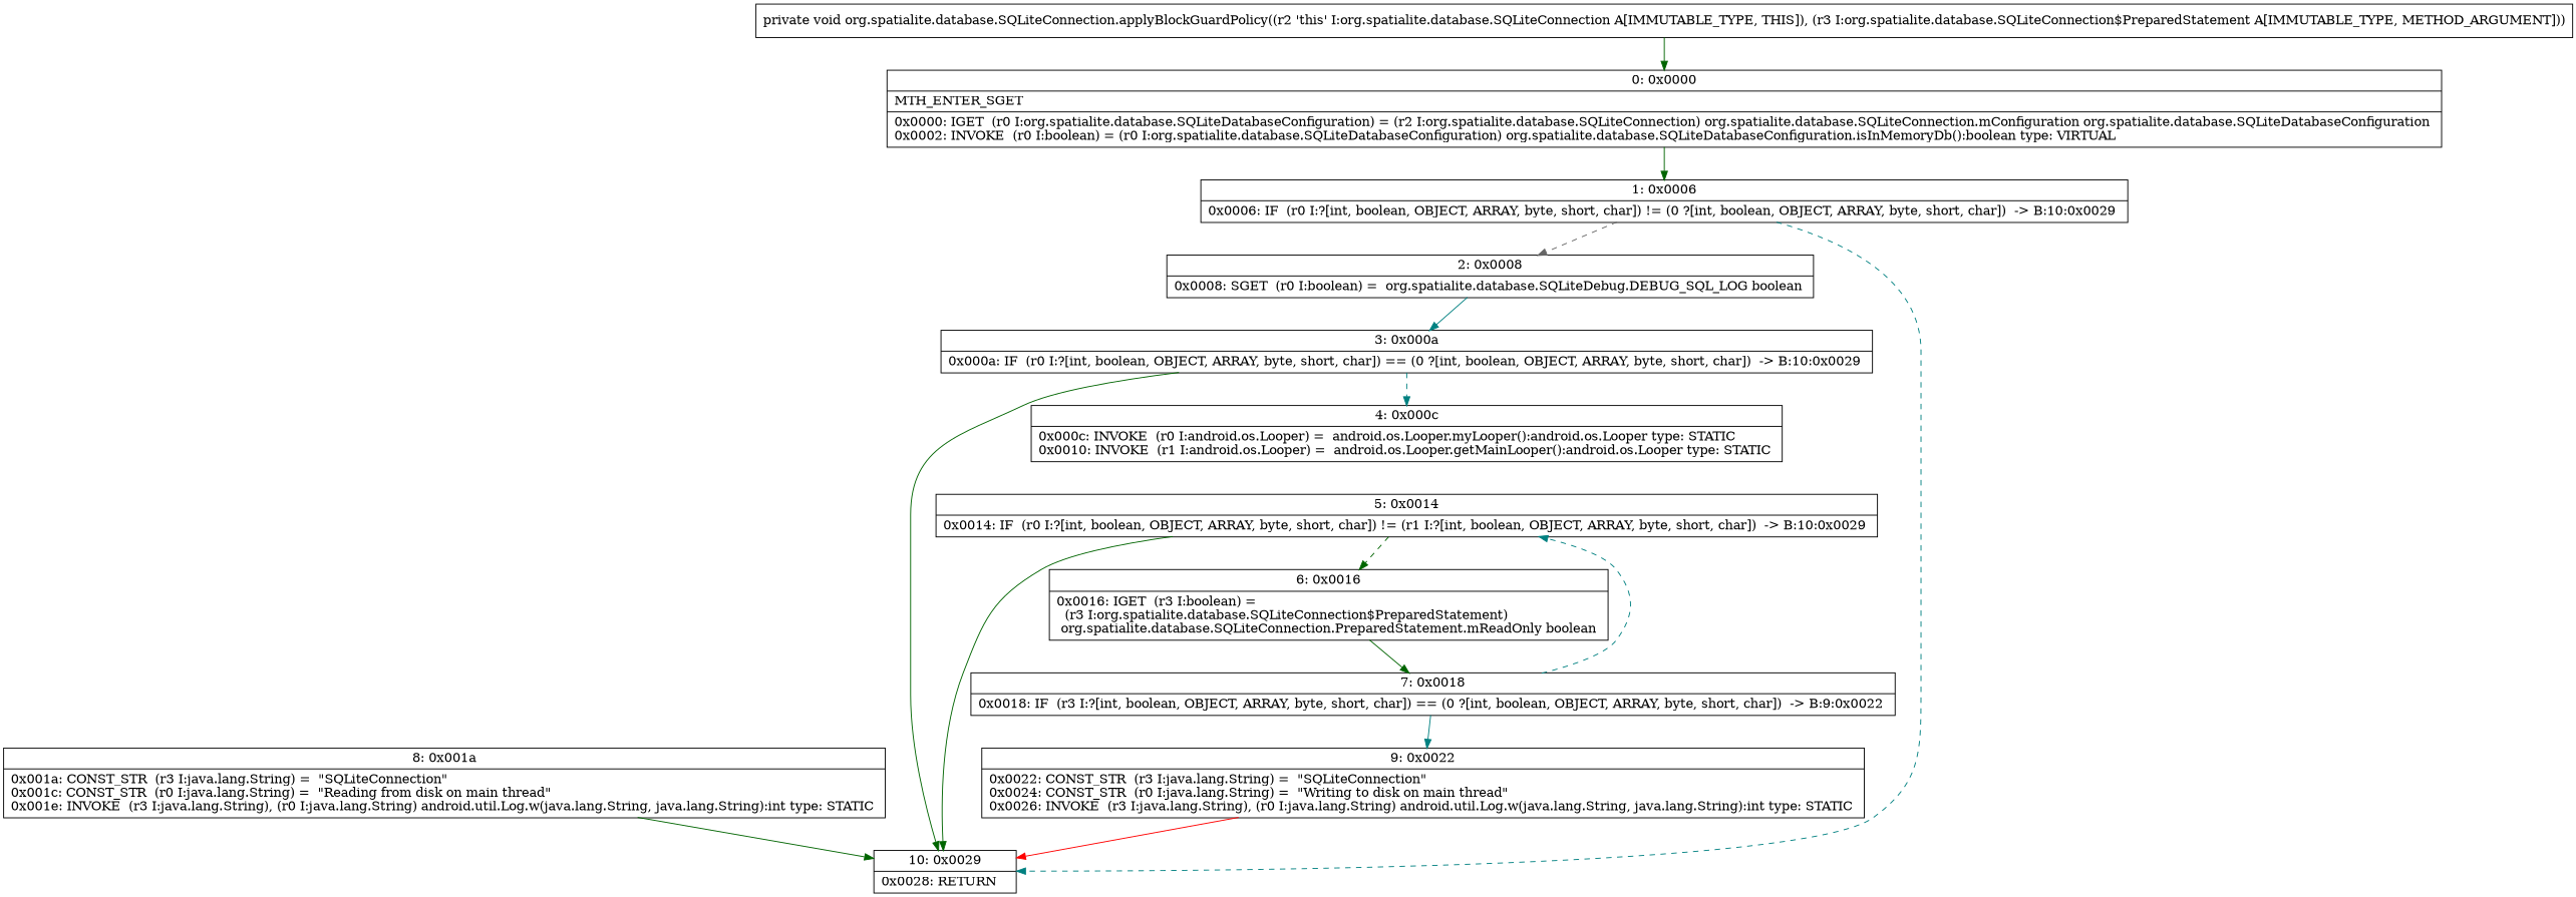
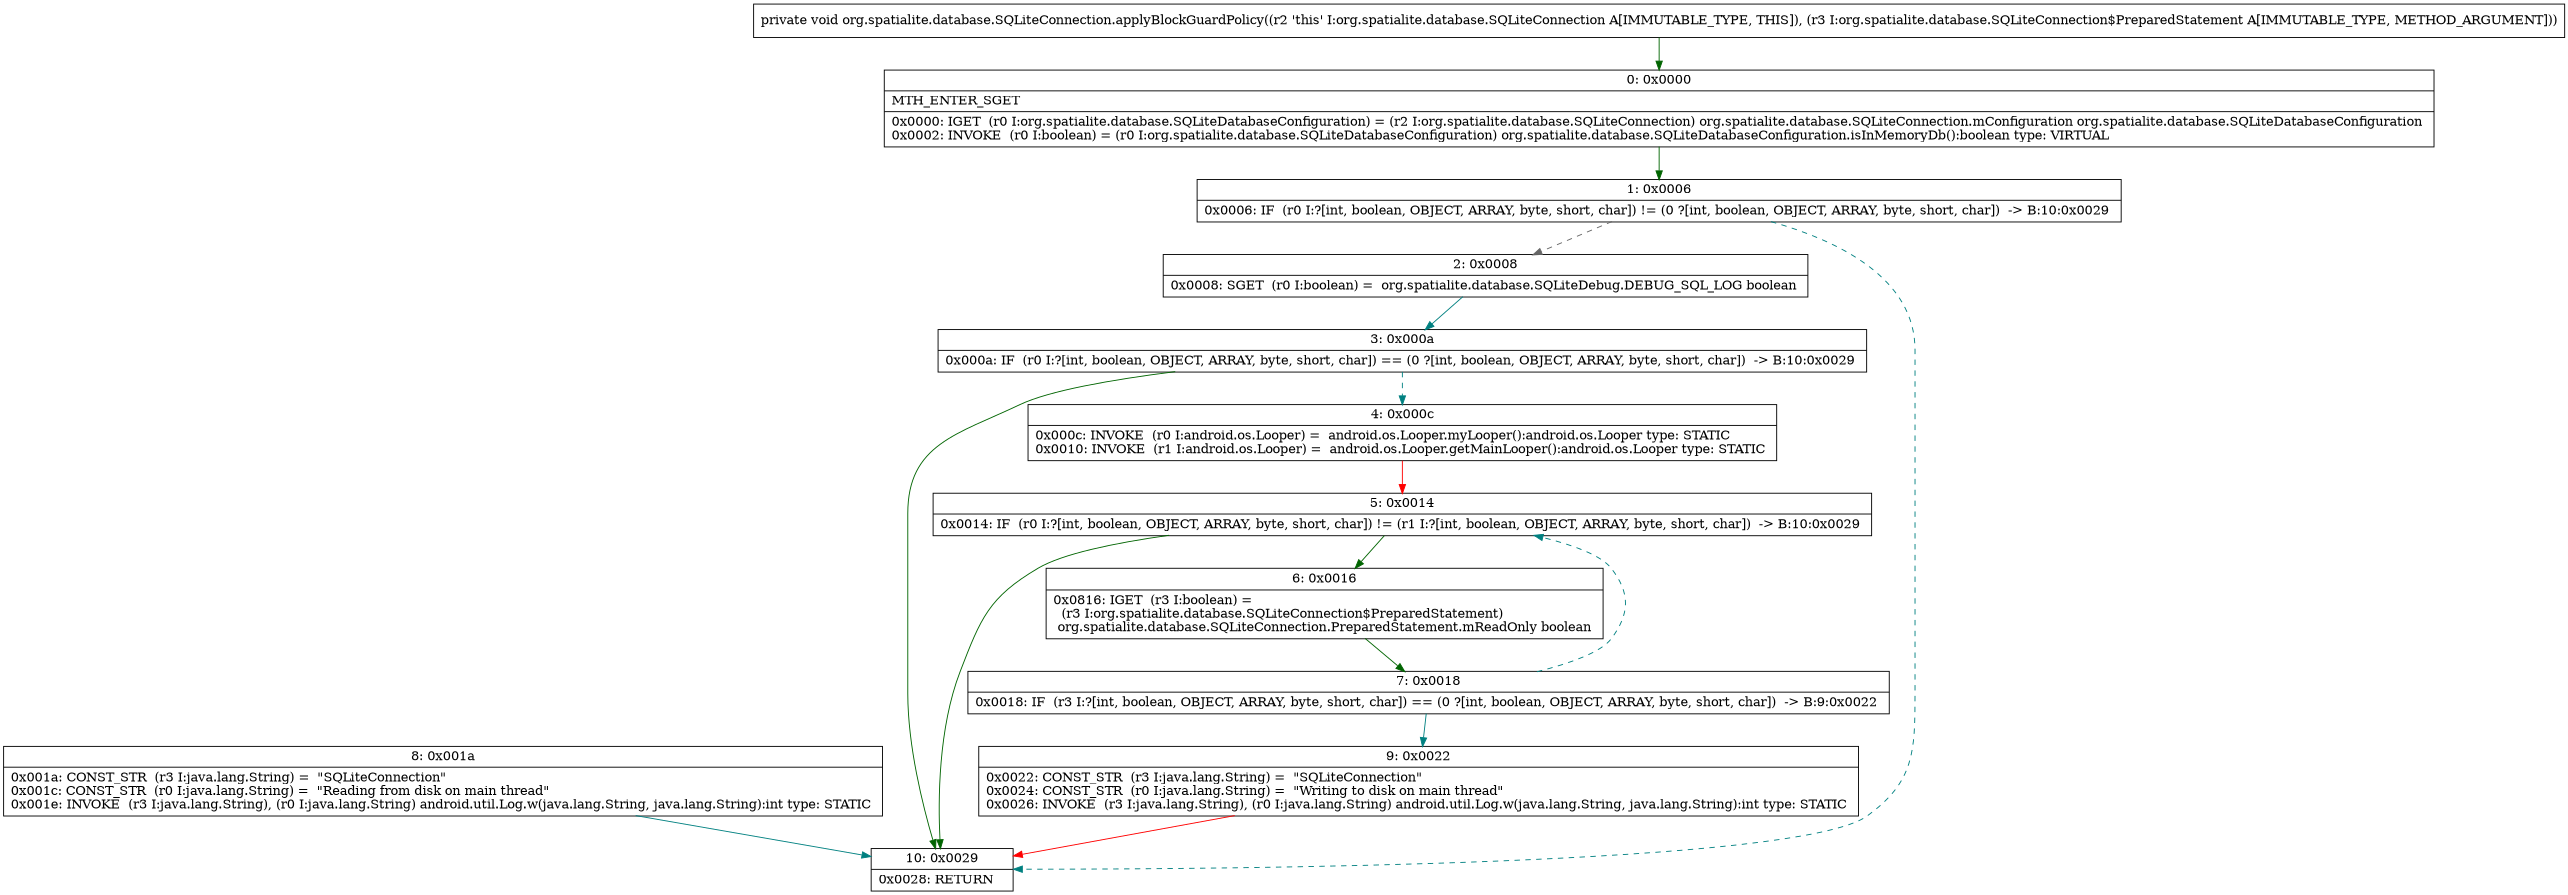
  digraph {
    node [shape=record]
    edge [color=darkgreen]
    n1 [label="{0\:\ 0x0000|MTH_ENTER_SGET\l|0x0000: IGET  (r0 I:org.spatialite.database.SQLiteDatabaseConfiguration) = (r2 I:org.spatialite.database.SQLiteConnection) org.spatialite.database.SQLiteConnection.mConfiguration org.spatialite.database.SQLiteDatabaseConfiguration \l0x0002: INVOKE  (r0 I:boolean) = (r0 I:org.spatialite.database.SQLiteDatabaseConfiguration) org.spatialite.database.SQLiteDatabaseConfiguration.isInMemoryDb():boolean type: VIRTUAL \l}"]
    n2 [label="{1\:\ 0x0006|0x0006: IF  (r0 I:?[int, boolean, OBJECT, ARRAY, byte, short, char]) != (0 ?[int, boolean, OBJECT, ARRAY, byte, short, char])  \-\> B:10:0x0029 \l}"]
    n3 [label="{2\:\ 0x0008|0x0008: SGET  (r0 I:boolean) =  org.spatialite.database.SQLiteDebug.DEBUG_SQL_LOG boolean \l}"]
    n4 [label="{10\:\ 0x0029|0x0028: RETURN   \l}"]
    n5 [label="{3\:\ 0x000a|0x000a: IF  (r0 I:?[int, boolean, OBJECT, ARRAY, byte, short, char]) == (0 ?[int, boolean, OBJECT, ARRAY, byte, short, char])  \-\> B:10:0x0029 \l}"]
    n6 [label="{4\:\ 0x000c|0x000c: INVOKE  (r0 I:android.os.Looper) =  android.os.Looper.myLooper():android.os.Looper type: STATIC \l0x0010: INVOKE  (r1 I:android.os.Looper) =  android.os.Looper.getMainLooper():android.os.Looper type: STATIC \l}"]
    n7 [label="{5\:\ 0x0014|0x0014: IF  (r0 I:?[int, boolean, OBJECT, ARRAY, byte, short, char]) != (r1 I:?[int, boolean, OBJECT, ARRAY, byte, short, char])  \-\> B:10:0x0029 \l}"]
-   n8 [label="{6\:\ 0x0016|0x0016: IGET  (r3 I:boolean) = \l  (r3 I:org.spatialite.database.SQLiteConnection$PreparedStatement)\l org.spatialite.database.SQLiteConnection.PreparedStatement.mReadOnly boolean \l}"]
+   n8 [label="{6\:\ 0x0016|0x0816: IGET  (r3 I:boolean) = \l  (r3 I:org.spatialite.database.SQLiteConnection$PreparedStatement)\l org.spatialite.database.SQLiteConnection.PreparedStatement.mReadOnly boolean \l}"]
    n9 [label="{7\:\ 0x0018|0x0018: IF  (r3 I:?[int, boolean, OBJECT, ARRAY, byte, short, char]) == (0 ?[int, boolean, OBJECT, ARRAY, byte, short, char])  \-\> B:9:0x0022 \l}"]
    n10 [label="{9\:\ 0x0022|0x0022: CONST_STR  (r3 I:java.lang.String) =  \"SQLiteConnection\" \l0x0024: CONST_STR  (r0 I:java.lang.String) =  \"Writing to disk on main thread\" \l0x0026: INVOKE  (r3 I:java.lang.String), (r0 I:java.lang.String) android.util.Log.w(java.lang.String, java.lang.String):int type: STATIC \l}"]
    n11 [label="{8\:\ 0x001a|0x001a: CONST_STR  (r3 I:java.lang.String) =  \"SQLiteConnection\" \l0x001c: CONST_STR  (r0 I:java.lang.String) =  \"Reading from disk on main thread\" \l0x001e: INVOKE  (r3 I:java.lang.String), (r0 I:java.lang.String) android.util.Log.w(java.lang.String, java.lang.String):int type: STATIC \l}"]
    n12 [label="{private void org.spatialite.database.SQLiteConnection.applyBlockGuardPolicy((r2 'this' I:org.spatialite.database.SQLiteConnection A[IMMUTABLE_TYPE, THIS]), (r3 I:org.spatialite.database.SQLiteConnection$PreparedStatement A[IMMUTABLE_TYPE, METHOD_ARGUMENT])) }"]
    n1 -> n2
    n2 -> n3 [color=gray40 style=dashed]
    n2 -> n4 [color=teal style=dashed]
    n3 -> n5 [color=teal]
    n5 -> n4
    n5 -> n6 [color=teal style=dashed]
+   n6 -> n7 [color=red]
    n7 -> n4
-   n7 -> n8 [style=dashed]
+   n7 -> n8 [style=solid]
    n8 -> n9
    n9 -> n7 [color=teal style=dashed]
    n9 -> n10 [color=teal]
    n10 -> n4 [color=red]
-   n11 -> n4
+   n11 -> n4 [color=teal]
    n12 -> n1
  }
